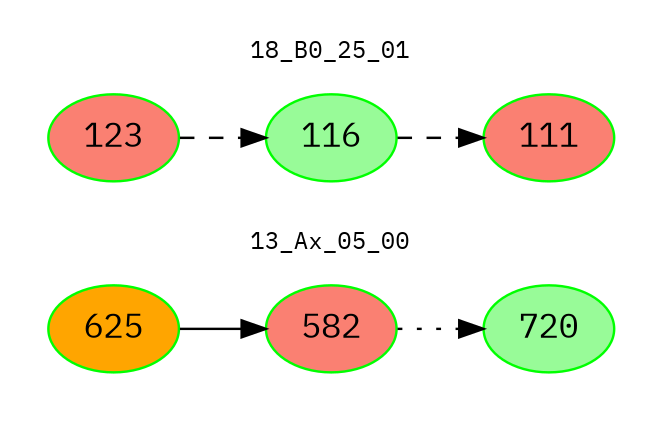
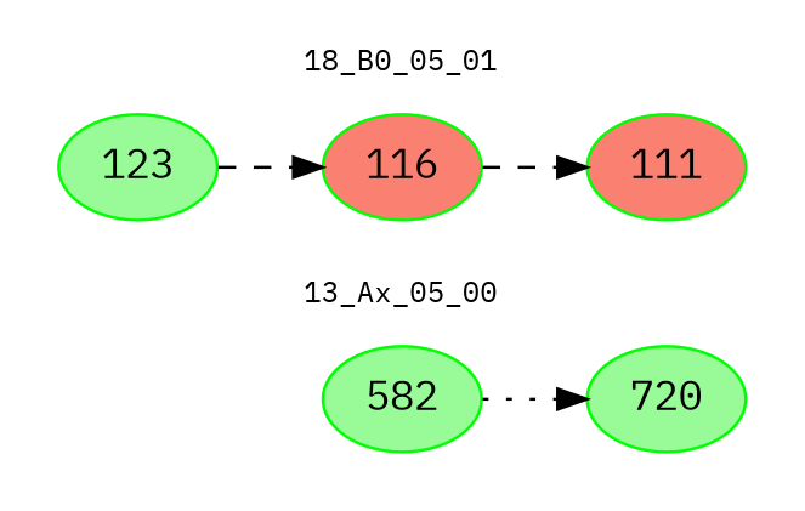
  digraph {
    fontname="IBM Plex Mono"
    rankdir=LR
    node [color=green fillcolor=salmon fontname="IBM Plex Mono" style=filled]
    edge [color=black fontname="IBM Plex Mono" style=dashed]
-   n1 [fillcolor=orange label=625]
-   n2 [label=582]
+   n2 [fillcolor=palegreen label=582]
    n3 [fillcolor=palegreen label=720]
-   n4 [label=123]
-   n5 [fillcolor=palegreen label=116]
+   n4 [fillcolor=palegreen label=123]
+   n5 [label=116]
    n6 [label=111]
    subgraph cluster_1 {
      color=white
      fontsize=10
      label="13_Ax_05_00"
-     n1
      n2
      n3
    }
    subgraph cluster_2 {
      color=white
      fontsize=10
-     label="18_B0_25_01"
+     label="18_B0_05_01"
      n4
      n5
      n6
    }
-   n1 -> n2 [style=solid]
    n2 -> n3 [style=dotted]
    n4 -> n5
    n5 -> n6
  }
